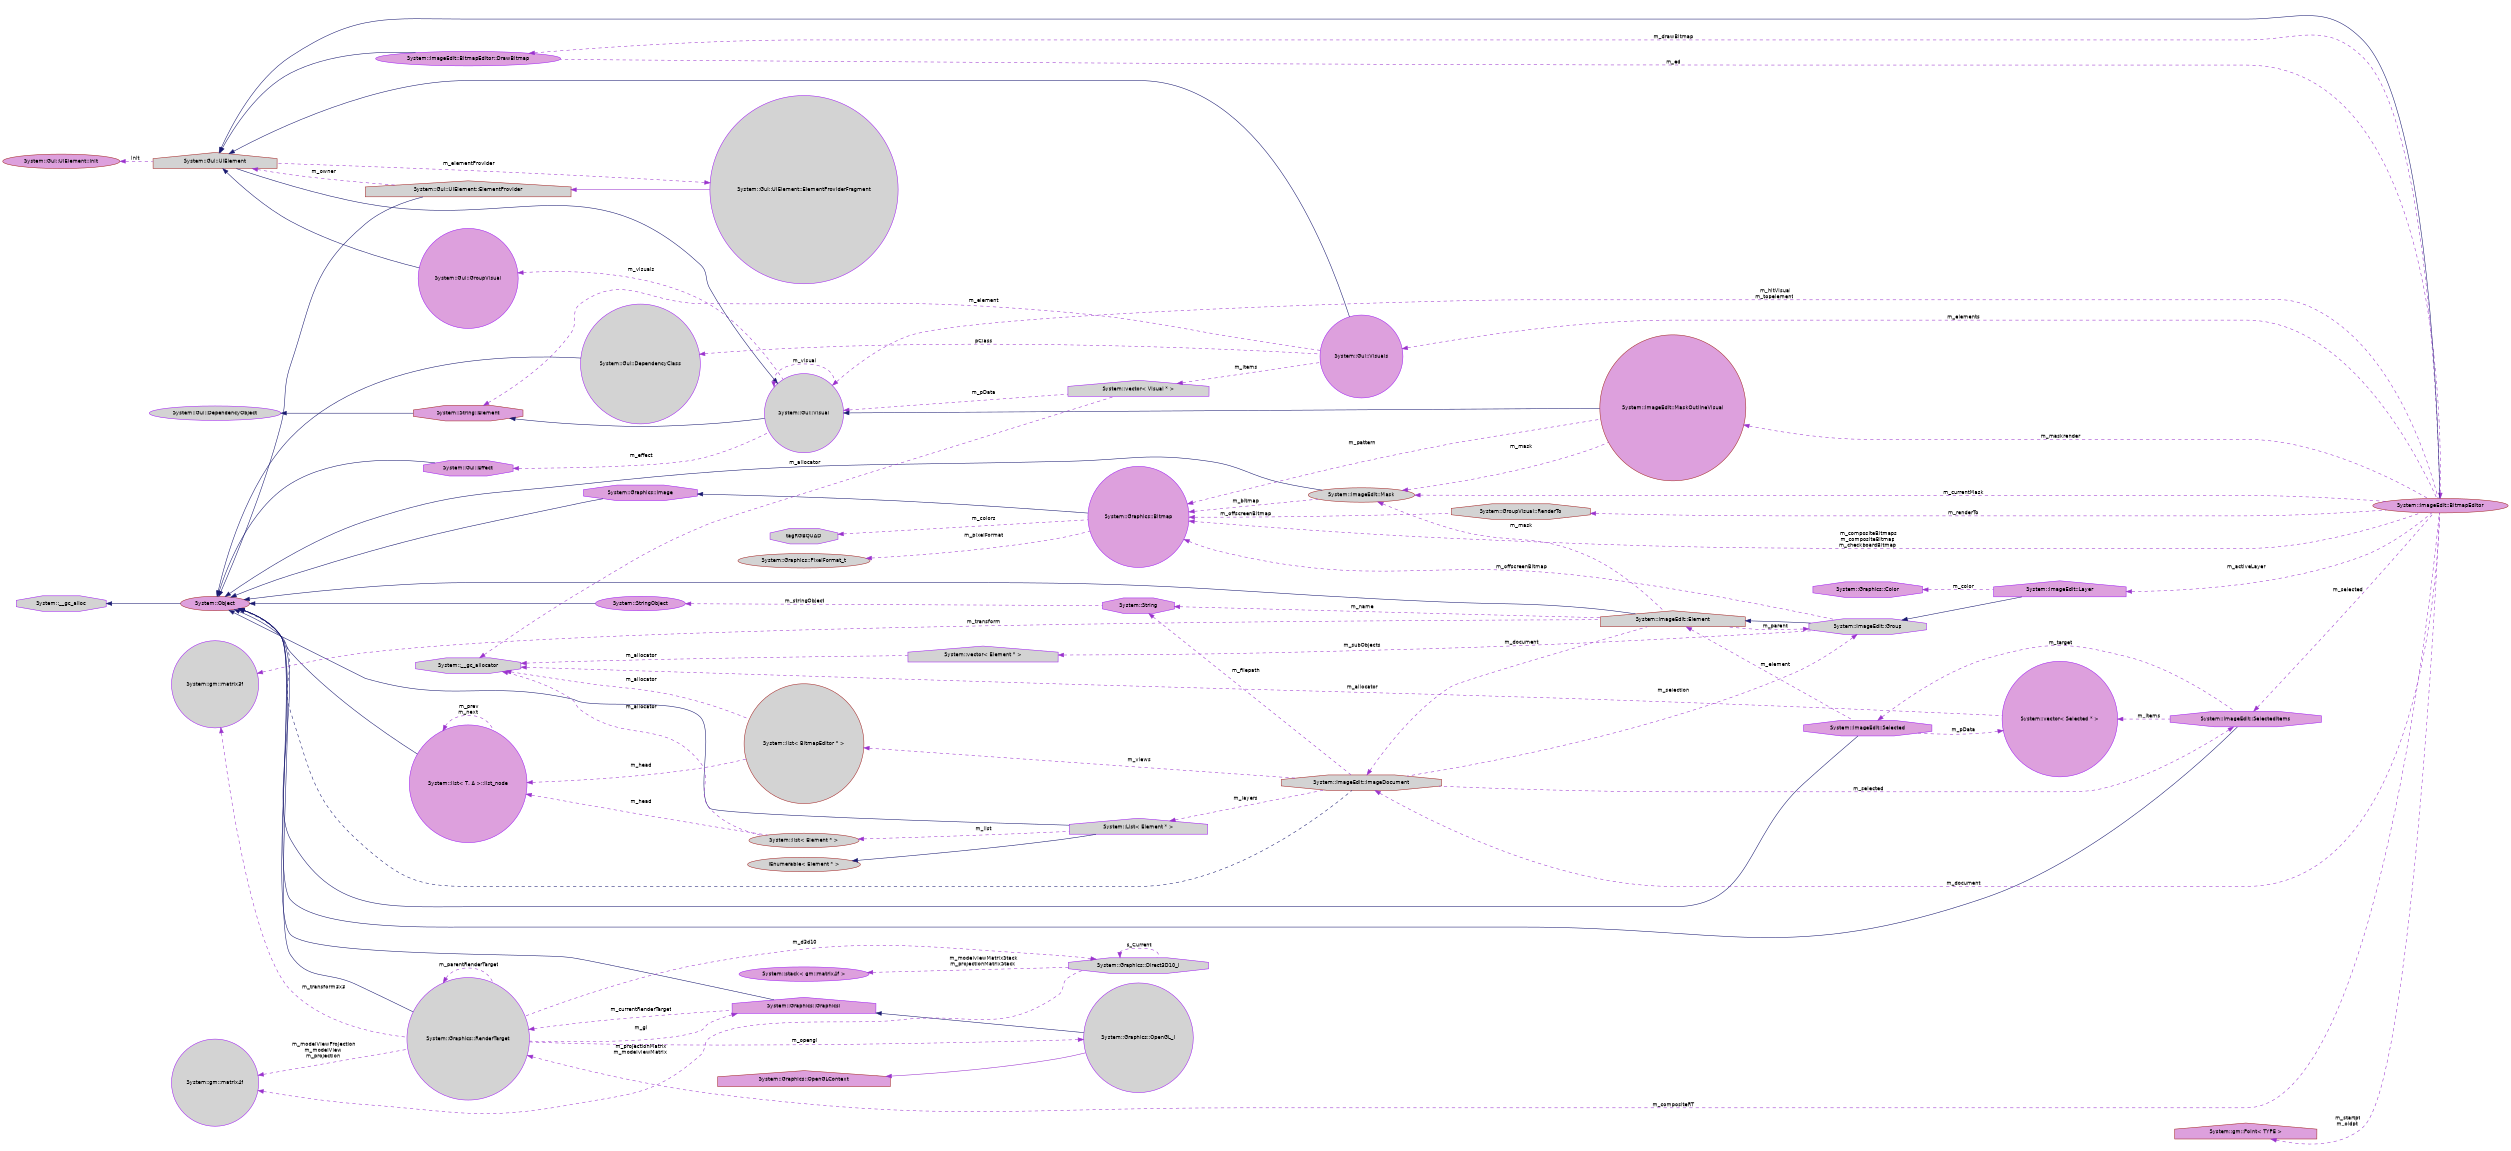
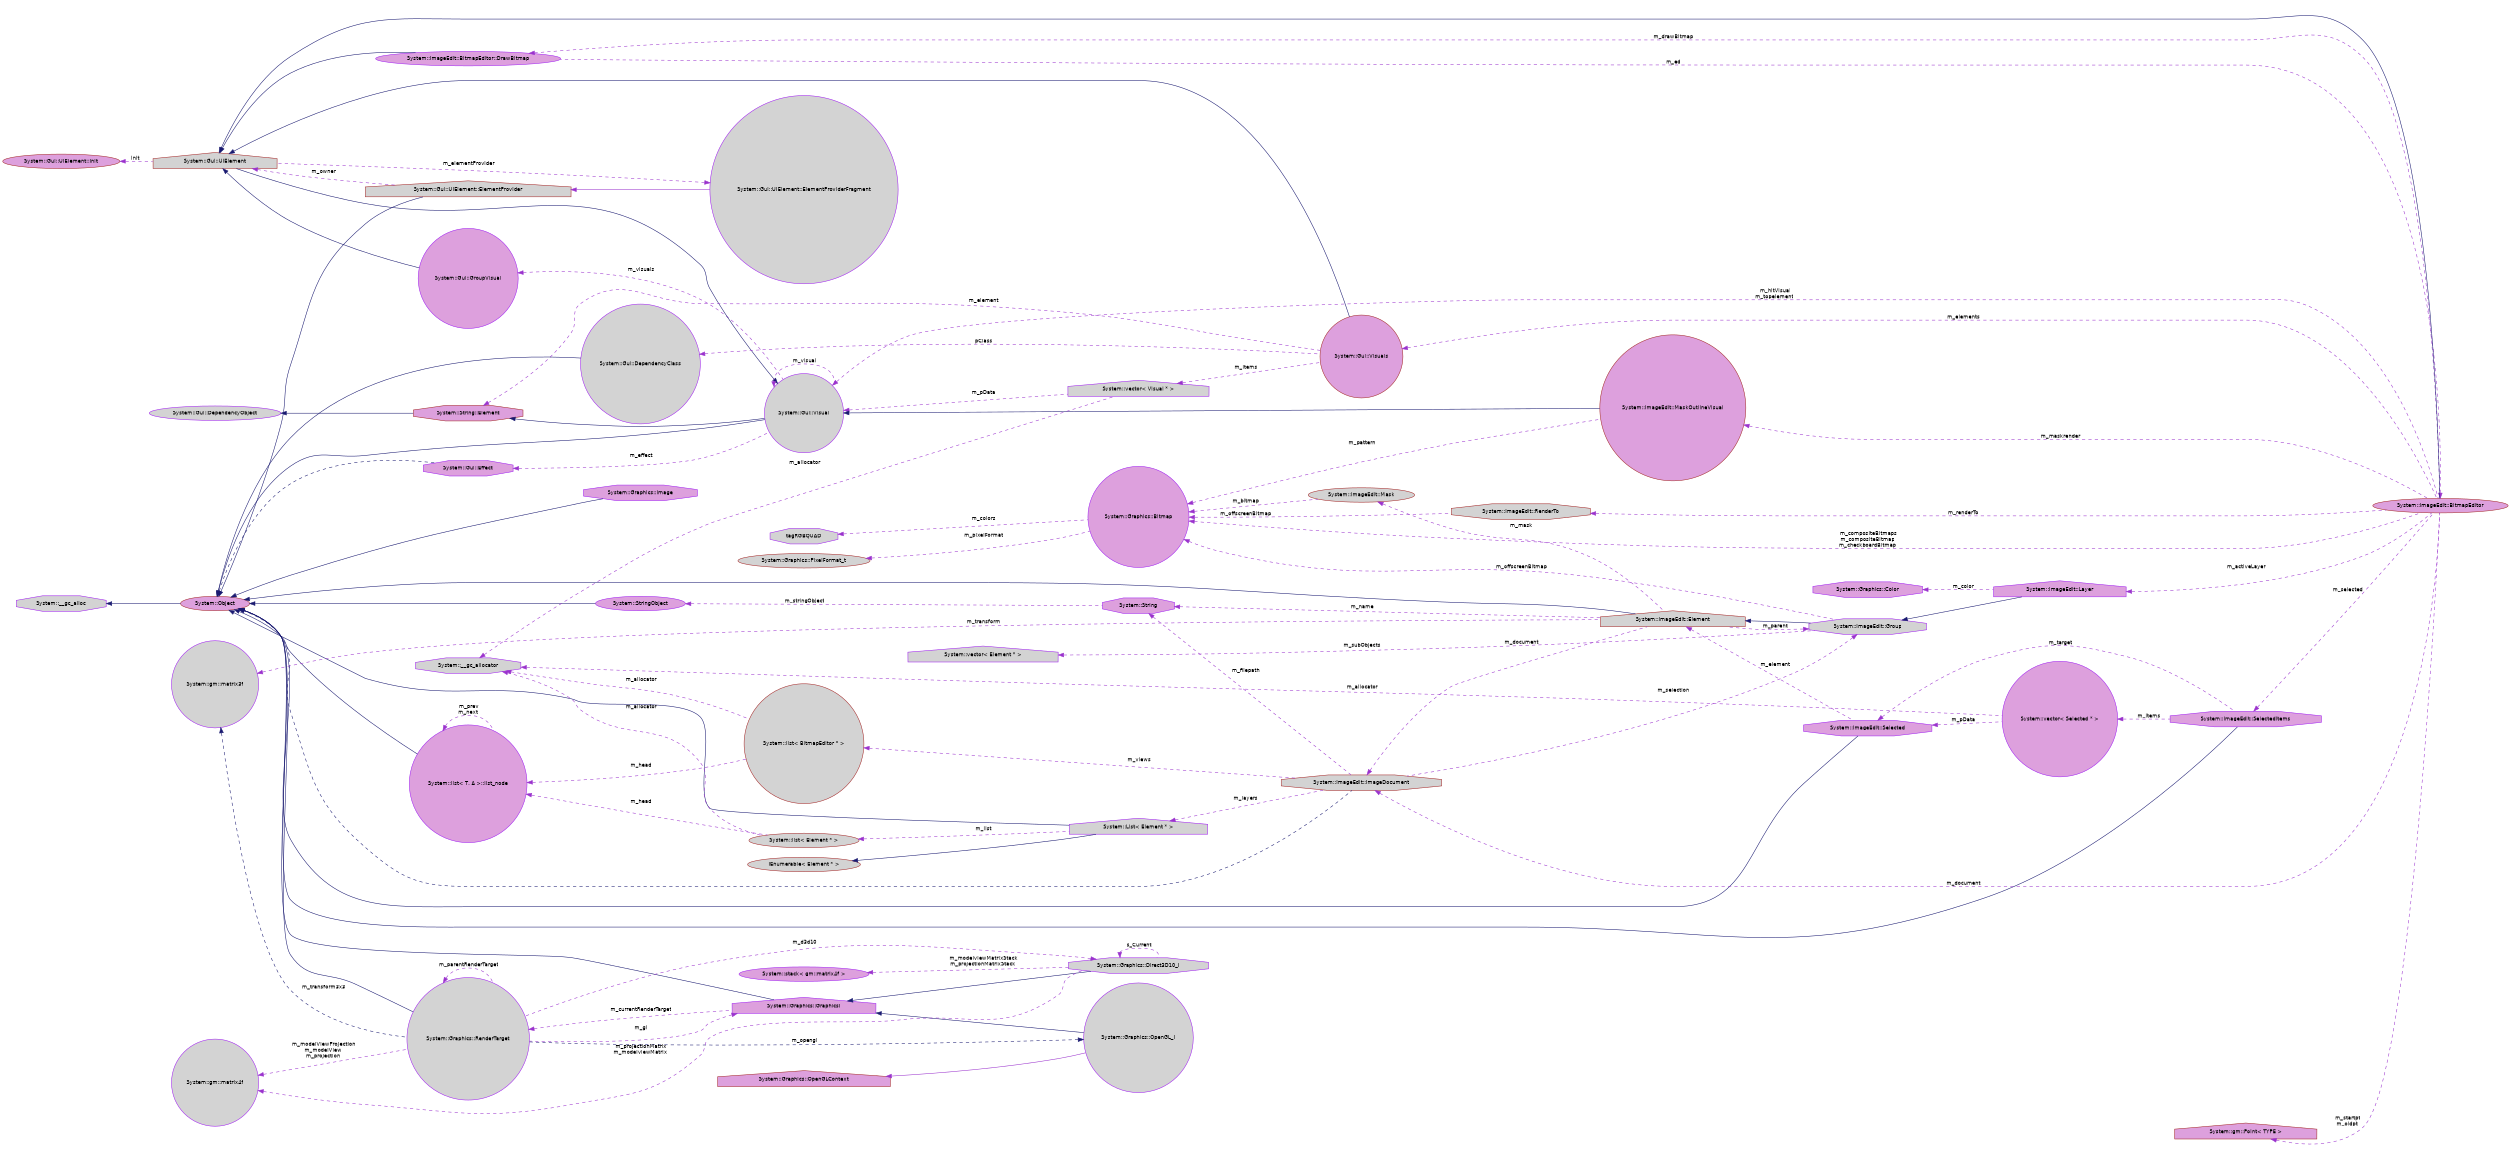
  digraph {
    rankdir=LR
    node [color=purple fillcolor=lightgrey fontname=Helvetica fontsize=10 shape=circle style=filled]
    edge [color=darkorchid3 dir=back fontname=Helvetica fontsize=10 labelfontname=Helvetica labelfontsize=10 style=dashed]
    n1 [fillcolor=plum fontcolor=black height=0.2 label="System::ImageEdit::BitmapEditor::DrawBitmap" shape=ellipse width=0.4]
    n2 [color=brown fillcolor=plum height=0.2 label="System::ImageEdit::BitmapEditor" shape=ellipse width=0.4]
    n3 [color=brown height=0.2 label="System::Gui::UIElement" shape=house width=0.4]
    n4 [fillcolor=plum height=0.2 label="System::Gui::GroupVisual" width=0.4]
    n5 [color=brown height=0.2 label="System::Gui::UIElement::ElementProvider" shape=house width=0.4]
-   n6 [fillcolor=plum height=0.2 label="System::Gui::Visuals" width=0.4]
+   n6 [color=brown fillcolor=plum height=0.2 label="System::Gui::Visuals" width=0.4]
    n7 [height=0.2 label="System::Gui::Visual" width=0.4]
    n8 [height=0.2 label="System::Gui::UIElement::ElementProviderFragment" width=0.4]
    n9 [height=0.2 label="System::vector\< Visual * \>" shape=house width=0.4]
    n10 [color=brown fillcolor=plum height=0.2 label="System::ImageEdit::MaskOutlineVisual" width=0.4]
    n11 [color=brown fillcolor=plum height=0.2 label="System::String::Element" shape=octagon width=0.4]
    n12 [height=0.2 label="System::Gui::DependencyObject" shape=ellipse width=0.4]
    n13 [fillcolor=plum height=0.2 label="System::Gui::Effect" shape=octagon width=0.4]
    n14 [color=brown fillcolor=plum height=0.2 label="System::Object" shape=ellipse width=0.4]
    n15 [color=brown height=0.2 label="System::ImageEdit::ImageDocument" shape=octagon width=0.4]
    n16 [fillcolor=plum height=0.2 label="System::ImageEdit::SelectedItems" shape=octagon width=0.4]
    n17 [fillcolor=plum height=0.2 label="System::ImageEdit::Selected" shape=octagon width=0.4]
    n18 [color=brown height=0.2 label="System::ImageEdit::Element" shape=house width=0.4]
    n19 [color=brown height=0.2 label="System::ImageEdit::Mask" shape=ellipse width=0.4]
    n20 [fillcolor=plum height=0.2 label="System::Graphics::Image" shape=octagon width=0.4]
    n21 [fillcolor=plum height=0.2 label="System::StringObject" shape=ellipse width=0.4]
    n22 [height=0.2 label="System::List\< Element * \>" shape=house width=0.4]
    n23 [fillcolor=plum height=0.2 label="System::list\< T, A \>::list_node" width=0.4]
    n24 [height=0.2 label="System::Graphics::RenderTarget" width=0.4]
    n25 [fillcolor=plum height=0.2 label="System::Graphics::GraphicsI" shape=house width=0.4]
    n26 [height=0.2 label="System::Gui::DependencyClass" width=0.4]
    n27 [fillcolor=plum height=0.2 label="System::vector\< Selected * \>" width=0.4]
    n28 [height=0.2 label="System::ImageEdit::Group" shape=octagon width=0.4]
    n29 [fillcolor=plum height=0.2 label="System::Graphics::Bitmap" width=0.4]
    n30 [fillcolor=plum height=0.2 label="System::String" shape=octagon width=0.4]
    n31 [color=brown height=0.2 label="System::list\< Element * \>" shape=ellipse width=0.4]
    n32 [color=brown height=0.2 label="System::list\< BitmapEditor * \>" width=0.4]
    n33 [height=0.2 label="System::Graphics::Direct3D10_I" shape=octagon width=0.4]
    n34 [height=0.2 label="System::Graphics::OpenGL_I" width=0.4]
    n35 [height=0.2 label="System::__gc_alloc" shape=octagon width=0.4]
    n36 [color=brown fillcolor=plum height=0.2 label="System::Gui::UIElement::Init" shape=ellipse width=0.4]
    n37 [height=0.2 label="System::__gc_allocator" shape=octagon width=0.4]
    n38 [height=0.2 label="System::vector\< Element * \>" shape=house width=0.4]
    n39 [fillcolor=plum height=0.2 label="System::ImageEdit::Layer" shape=house width=0.4]
-   n40 [color=brown height=0.2 label="System::GroupVisual::RenderTo" shape=octagon width=0.4]
+   n40 [color=brown height=0.2 label="System::ImageEdit::RenderTo" shape=octagon width=0.4]
    n41 [color=brown height=0.2 label="System::Graphics::PixelFormat_t" shape=ellipse width=0.4]
    n42 [height=0.2 label=tagRGBQUAD shape=octagon width=0.4]
    n43 [height=0.2 label="System::gm::matrix3f" width=0.4]
    n44 [color=brown height=0.2 label="IEnumerable\< Element * \>" shape=ellipse width=0.4]
    n45 [height=0.2 label="System::gm::matrix4f" width=0.4]
    n46 [fillcolor=plum height=0.2 label="System::stack\< gm::matrix4f \>" shape=ellipse width=0.4]
    n47 [color=brown fillcolor=plum height=0.2 label="System::Graphics::OpenGLContext" shape=house width=0.4]
    n48 [color=brown fillcolor=plum height=0.2 label="System::gm::Point\< TYPE \>" shape=house width=0.4]
    n49 [fillcolor=plum height=0.2 label="System::Graphics::Color" shape=octagon width=0.4]
    n1 -> n2 [label=" m_drawBitmap"]
    n2 -> n1 [label=" m_ed"]
    n3 -> n1 [color=midnightblue style=solid]
    n3 -> n2 [color=midnightblue style=solid]
    n3 -> n4 [color=midnightblue style=solid]
    n3 -> n5 [label=" m_owner"]
    n3 -> n6 [color=midnightblue style=solid]
    n4 -> n7 [label=" m_visuals"]
    n5 -> n8 [style=solid]
    n6 -> n2 [label=" m_elements"]
    n7 -> n2 [label=" m_hitVisual\nm_topelement"]
    n7 -> n3 [color=midnightblue style=solid]
    n7 -> n7 [label=" m_visual"]
    n7 -> n9 [label=" m_pData"]
    n7 -> n10 [color=midnightblue style=solid]
    n8 -> n3 [label=" m_elementProvider"]
    n9 -> n6 [label=" m_items"]
    n10 -> n2 [label=" m_maskrender"]
    n11 -> n6 [label=" m_element"]
    n11 -> n7 [color=midnightblue style=solid]
    n12 -> n11 [color=midnightblue style=solid]
    n13 -> n7 [label=" m_effect"]
    n14 -> n5 [color=midnightblue style=solid]
-   n14 -> n13 [color=midnightblue style=solid]
+   n14 -> n13 [color=midnightblue]
    n14 -> n15 [color=midnightblue]
    n14 -> n16 [color=midnightblue style=solid]
    n14 -> n17 [color=midnightblue style=solid]
    n14 -> n18 [color=midnightblue style=solid]
-   n14 -> n19 [color=midnightblue style=solid]
+   n14 -> n7 [color=midnightblue style=solid]
    n14 -> n20 [color=midnightblue style=solid]
    n14 -> n21 [color=midnightblue style=solid]
    n14 -> n22 [color=midnightblue style=solid]
    n14 -> n23 [color=midnightblue style=solid]
    n14 -> n24 [color=midnightblue style=solid]
    n14 -> n25 [color=midnightblue style=solid]
    n14 -> n26 [color=midnightblue style=solid]
    n15 -> n2 [label=" m_document"]
    n15 -> n18 [label=" m_document"]
    n16 -> n2 [label=" m_selected"]
-   n16 -> n15 [label=" m_selected"]
    n17 -> n16 [label=" m_target"]
-   n27 -> n17 [label=" m_pData"]
+   n17 -> n27 [label=" m_pData"]
    n18 -> n17 [label=" m_element"]
    n18 -> n28 [color=midnightblue style=solid]
-   n19 -> n2 [label=" m_currentMask"]
-   n19 -> n10 [label=" m_mask"]
    n19 -> n18 [label=" m_mask"]
-   n20 -> n29 [color=midnightblue style=solid]
    n21 -> n30 [label=" m_stringObject"]
    n22 -> n15 [label=" m_layers"]
    n23 -> n23 [label=" m_prev\nm_next"]
    n23 -> n31 [label=" m_head"]
    n23 -> n32 [label=" m_head"]
-   n24 -> n2 [label=" m_compositeRT"]
    n24 -> n24 [label=" m_parentRenderTarget"]
    n24 -> n25 [label=" m_currentRenderTarget"]
    n25 -> n24 [label=" m_gi"]
+   n25 -> n33 [color=midnightblue style=solid]
    n25 -> n34 [color=midnightblue style=solid]
    n26 -> n6 [label=" pClass"]
    n27 -> n16 [label=" m_items"]
    n28 -> n15 [label=" m_selection"]
    n28 -> n18 [label=" m_parent"]
    n28 -> n39 [color=midnightblue style=solid]
    n29 -> n2 [label=" m_compositeBitmaps\nm_compositeBitmap\nm_checkboardBitmap"]
    n29 -> n10 [label=" m_pattern"]
    n29 -> n19 [label=" m_bitmap"]
    n29 -> n28 [label=" m_offscreenBitmap"]
    n29 -> n40 [label=" m_offscreenBitmap"]
    n30 -> n15 [label=" m_filepath"]
    n30 -> n18 [label=" m_name"]
    n31 -> n22 [label=" m_list"]
    n32 -> n15 [label=" m_views"]
    n33 -> n24 [label=" m_d3d10"]
    n33 -> n33 [label=" s_Current"]
-   n34 -> n24 [label=" m_opengl"]
+   n34 -> n24 [color=midnightblue label=" m_opengl"]
    n35 -> n14 [color=midnightblue style=solid]
    n36 -> n3 [label=" init"]
    n37 -> n9 [label=" m_allocator"]
    n37 -> n27 [label=" m_allocator"]
    n37 -> n31 [label=" m_allocator"]
    n37 -> n32 [label=" m_allocator"]
-   n37 -> n38 [label=" m_allocator"]
    n38 -> n28 [label=" m_subObjects"]
    n39 -> n2 [label=" m_activeLayer"]
    n40 -> n2 [label=" m_renderTo"]
    n41 -> n29 [label=" m_pixelFormat"]
    n42 -> n29 [label=" m_colors"]
    n43 -> n18 [label=" m_transform"]
-   n43 -> n24 [label=" m_transform3x3"]
+   n43 -> n24 [color=midnightblue label=" m_transform3x3"]
    n44 -> n22 [color=midnightblue style=solid]
    n45 -> n24 [label=" m_modelViewProjection\nm_modelView\nm_projection"]
    n45 -> n33 [label=" m_projectionMatrix\nm_modelviewMatrix"]
    n46 -> n33 [label=" m_modelviewMatrixStack\nm_projectionMatrixStack"]
    n47 -> n34 [style=solid]
    n48 -> n2 [label=" m_startpt\nm_oldpt"]
    n49 -> n39 [label=" m_color"]
  }
